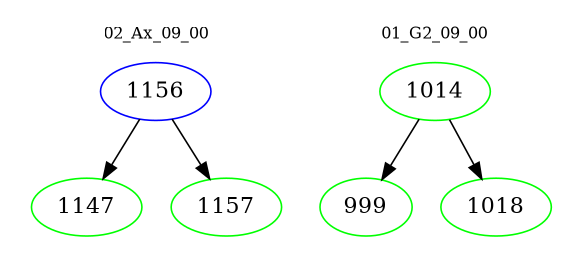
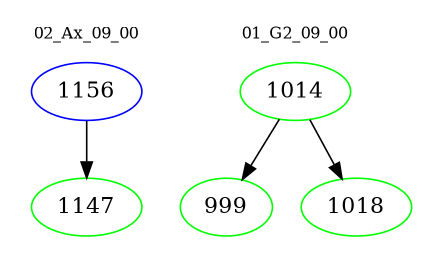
  digraph {
    node [color=green]
    edge [color=black]
    n1 [color=blue label=1156]
    n2 [label=1147]
-   n3 [label=1157]
    n4 [label=1014]
    n5 [label=999]
    n6 [label=1018]
    subgraph cluster_1 {
      color=white
      fontsize=10
      label="02_Ax_09_00"
      n1
      n2
-     n3
    }
    subgraph cluster_2 {
      color=white
      fontsize=10
      label="01_G2_09_00"
      n4
      n5
      n6
    }
    n1 -> n2
-   n1 -> n3
    n4 -> n5
    n4 -> n6
  }
